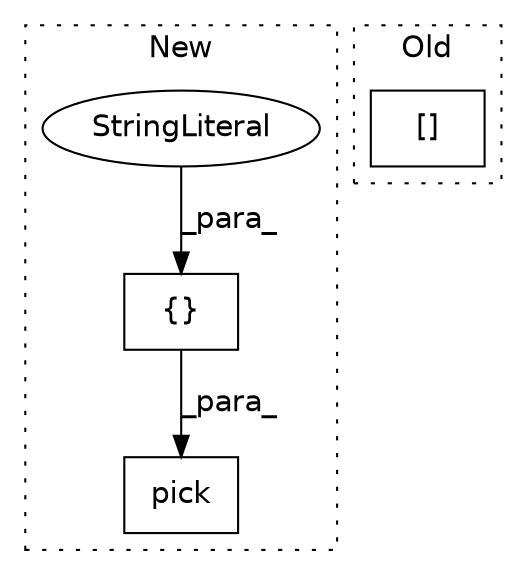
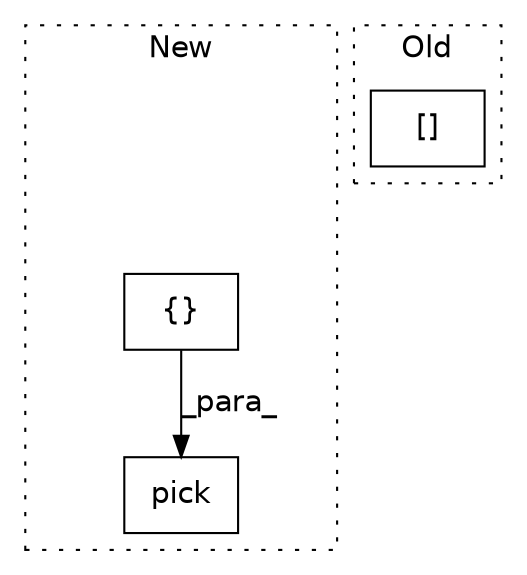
  digraph {
    fontname="DejaVu Sans"
    node [shape=box fontname="DejaVu Sans"]
    edge [fontname="DejaVu Sans"]
    n1 [a=32 l="5,1" label=pick s="2621,2673"]
    n2 [a=4 l="1,1" label="{}" s="2644,2672"]
-   n3 [a=45 l=9 label=StringLiteral s=2663 shape=ellipse]
    n4 [a=2 l="6,1" label="[]" s="2070,2085"]
    subgraph cluster_1 {
      label=New
      style=dotted
      n1
      n2
-     n3
    }
    subgraph cluster_2 {
      label=Old
      style=dotted
      n4
    }
    n2 -> n1 [label=_para_]
-   n3 -> n2 [label=_para_]
  }
